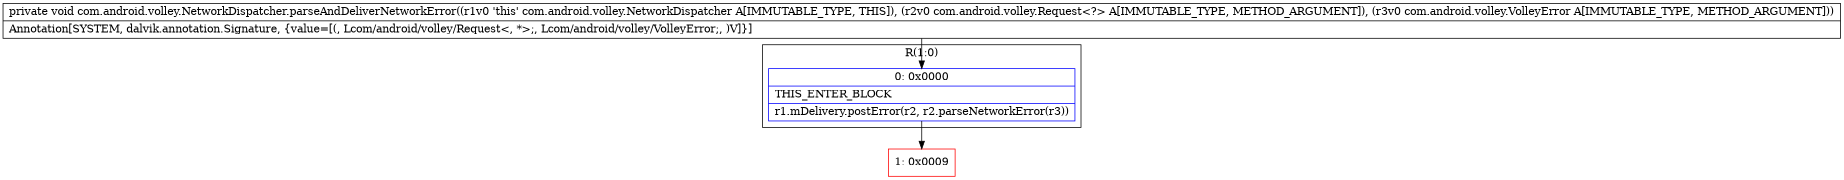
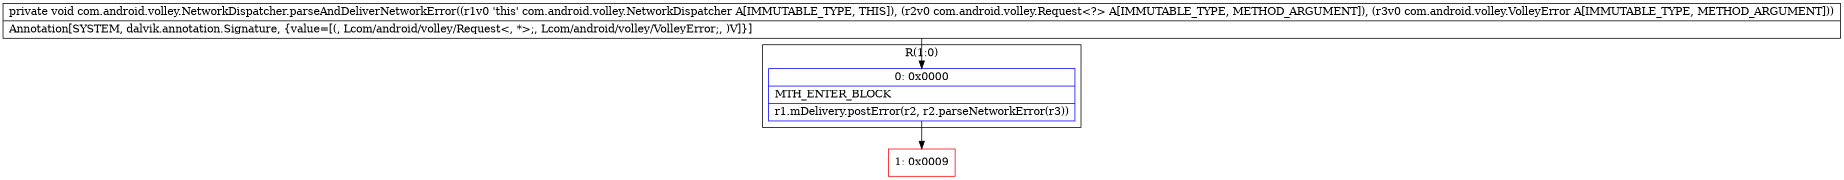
  digraph {
    node [shape=record]
-   n1 [color=blue label="{0\:\ 0x0000|THIS_ENTER_BLOCK\l|r1.mDelivery.postError(r2, r2.parseNetworkError(r3))\l}"]
+   n1 [color=blue label="{0\:\ 0x0000|MTH_ENTER_BLOCK\l|r1.mDelivery.postError(r2, r2.parseNetworkError(r3))\l}"]
    n2 [color=red label="{1\:\ 0x0009}"]
    n3 [label="{private void com.android.volley.NetworkDispatcher.parseAndDeliverNetworkError((r1v0 'this' com.android.volley.NetworkDispatcher A[IMMUTABLE_TYPE, THIS]), (r2v0 com.android.volley.Request\<?\> A[IMMUTABLE_TYPE, METHOD_ARGUMENT]), (r3v0 com.android.volley.VolleyError A[IMMUTABLE_TYPE, METHOD_ARGUMENT]))  | Annotation[SYSTEM, dalvik.annotation.Signature, \{value=[(, Lcom\/android\/volley\/Request\<, *\>;, Lcom\/android\/volley\/VolleyError;, )V]\}]\l}"]
    subgraph cluster_1 {
      label="R(1:0)"
      n1
    }
    n1 -> n2
    n3 -> n1
  }
